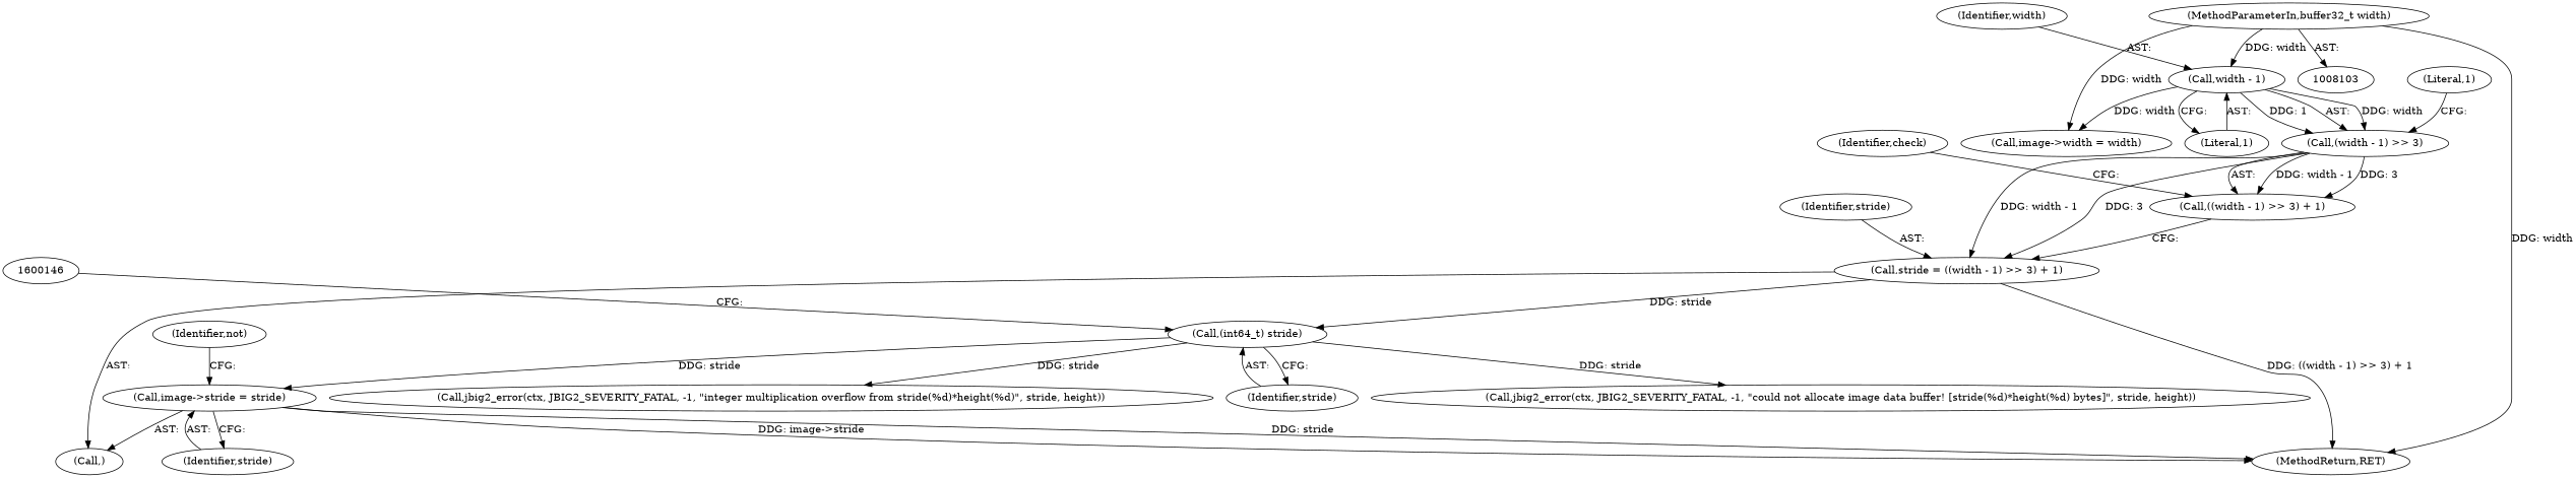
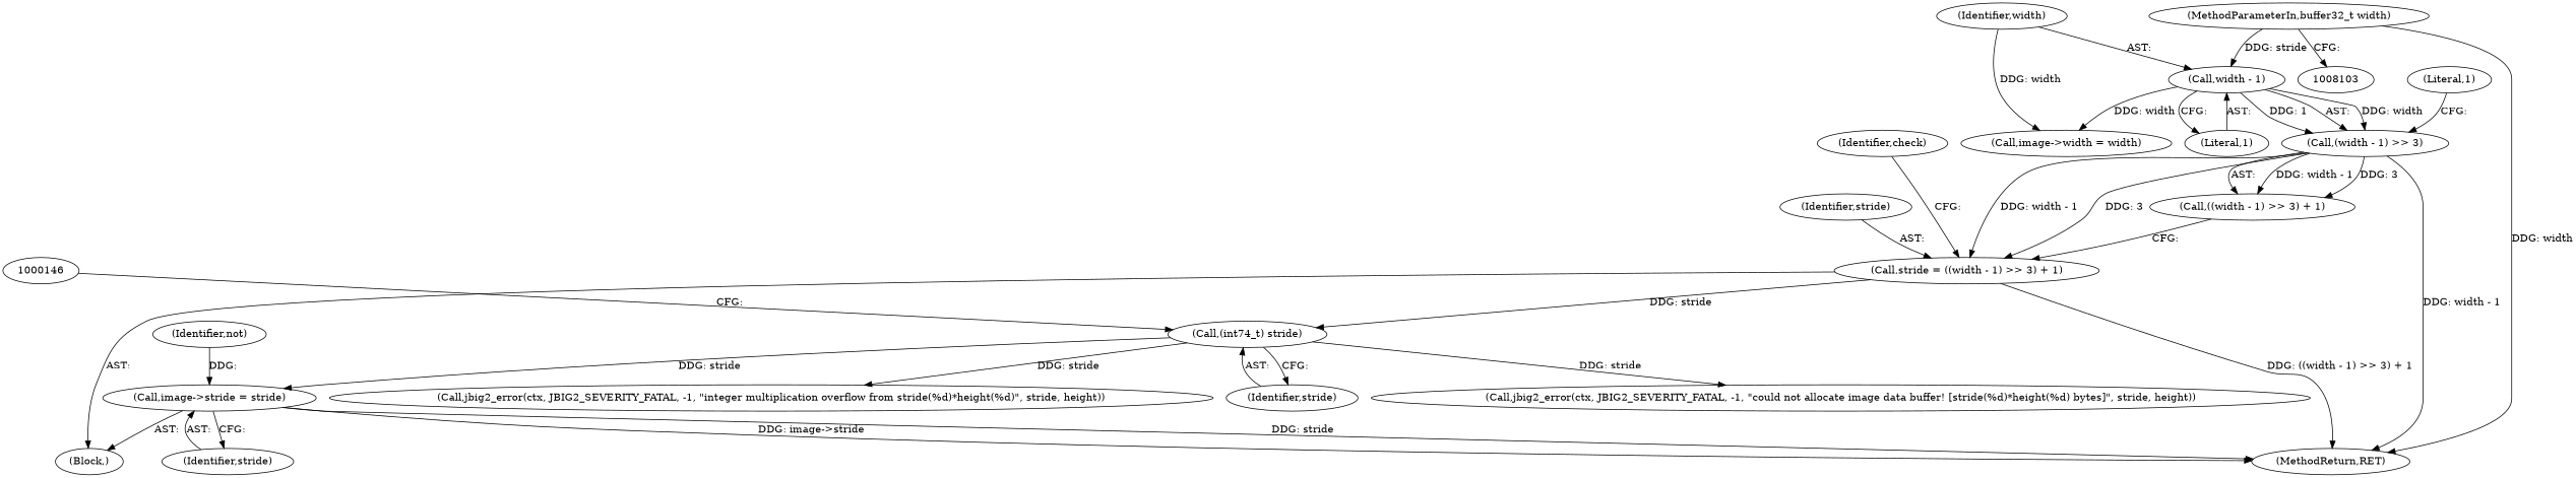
  digraph {
    n1 [label="(Call,image->stride = stride)"]
    n2 [label="(MethodReturn,RET)"]
    n3 [label="(Identifier,stride)"]
-   n4 [label="(Call,)"]
-   n5 [label="(Call,(int64_t) stride)"]
+   n4 [label="(Block,)"]
+   n5 [label="(Call,(int74_t) stride)"]
    n6 [label="(Call,jbig2_error(ctx, JBIG2_SEVERITY_FATAL, -1, \"could not allocate image data buffer! [stride(%d)*height(%d) bytes]\", stride, height))"]
    n7 [label="(Call,jbig2_error(ctx, JBIG2_SEVERITY_FATAL, -1, \"integer multiplication overflow from stride(%d)*height(%d)\", stride, height))"]
    n8 [label="(Identifier,stride)"]
    n9 [label="(Call,stride = ((width - 1) >> 3) + 1)"]
    n10 [label="(Call,((width - 1) >> 3) + 1)"]
    n11 [label="(Call,(width - 1) >> 3)"]
    n12 [label="(Call,width - 1)"]
    n13 [label="(Call,image->width = width)"]
    n14 [label="(Literal,1)"]
    n15 [label="(MethodParameterIn,buffer32_t width)"]
    n16 [label=1008103]
    n17 [label="(Identifier,width)"]
    n18 [label="(Literal,1)"]
    n19 [label="(Identifier,check)"]
    n20 [label="(Identifier,stride)"]
    n21 [label="(Identifier,not)"]
-   1000146 [label=1600146]
+   1000146
    n1 -> n2 [label="DDG: stride"]
    n1 -> n2 [label="DDG: image->stride"]
    n1 -> n3 [label="CFG: "]
    n1 -> n4 [label="AST: "]
    n3 -> n1 [label="AST: "]
    n5 -> n1 [label="DDG: stride"]
    n5 -> n6 [label="DDG: stride"]
    n5 -> n7 [label="DDG: stride"]
    n5 -> n8 [label="CFG: "]
    n8 -> n5 [label="AST: "]
    n9 -> n2 [label="DDG: ((width - 1) >> 3) + 1"]
    n9 -> n4 [label="AST: "]
    n9 -> n5 [label="DDG: stride"]
    n10 -> n9 [label="CFG: "]
+   n11 -> n2 [label="DDG: width - 1"]
    n11 -> n9 [label="DDG: width - 1"]
    n11 -> n9 [label="DDG: 3"]
    n11 -> n10 [label="AST: "]
    n11 -> n10 [label="DDG: width - 1"]
    n11 -> n10 [label="DDG: 3"]
    n12 -> n11 [label="AST: "]
    n12 -> n11 [label="DDG: width"]
    n12 -> n11 [label="DDG: 1"]
    n12 -> n13 [label="DDG: width"]
    n12 -> n14 [label="CFG: "]
    n14 -> n12 [label="AST: "]
    n15 -> n2 [label="DDG: width"]
-   n15 -> n12 [label="DDG: width"]
-   n15 -> n13 [label="DDG: width"]
-   n15 -> n16 [label="AST: "]
+   n15 -> n12 [label="DDG: stride"]
+   n17 -> n13 [label="DDG: width"]
+   n15 -> n16 [label="CFG: "]
    n17 -> n12 [label="AST: "]
    n18 -> n11 [label="CFG: "]
-   n19 -> n10 [label="CFG: "]
+   n19 -> n9 [label="CFG: "]
    n20 -> n9 [label="AST: "]
-   n21 -> n1 [label="CFG: "]
+   n21 -> n1 [label="DDG: "]
    1000146 -> n5 [label="CFG: "]
  }
